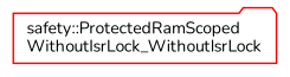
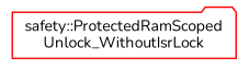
  digraph {
    rankdir=LR
    fontname=Nunito
-   n1 [color=red fillcolor=white fontname=Nunito fontsize=10 height=0.2 label="safety::ProtectedRamScoped\lWithoutIsrLock_WithoutIsrLock" shape=folder style=filled width=0.4]
+   n1 [color=red fillcolor=white fontname=Nunito fontsize=10 height=0.2 label="safety::ProtectedRamScoped\lUnlock_WithoutIsrLock" shape=folder style=filled width=0.4]
  }
